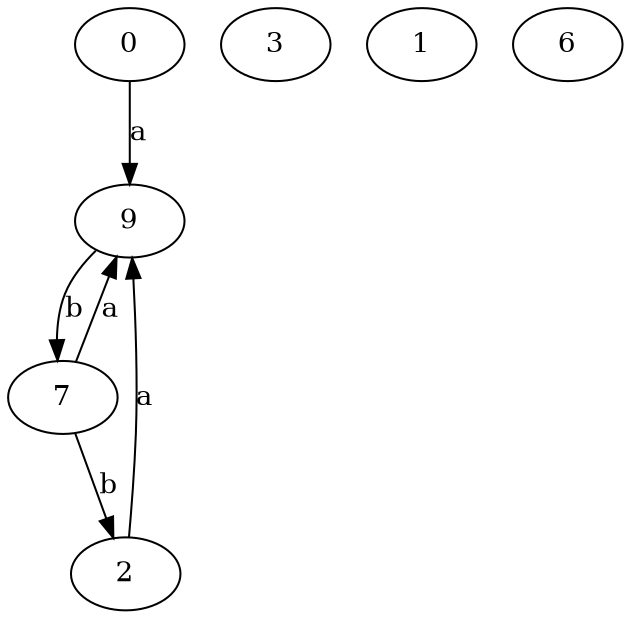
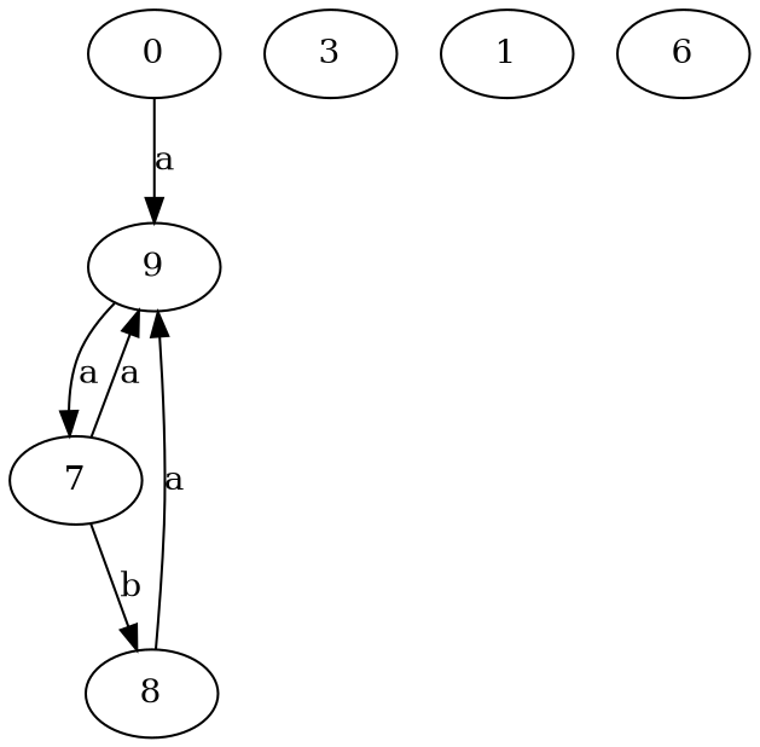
  strict digraph {
    n1 [label=9]
    0
    7
    3
    1
    n6 [label=6]
-   2
-   n1 -> 7 [label=b]
+   2 [label=8]
+   n1 -> 7 [label=a]
    0 -> n1 [label=a]
    7 -> n1 [label=a]
    7 -> 2 [label=b]
    2 -> n1 [label=a]
  }
